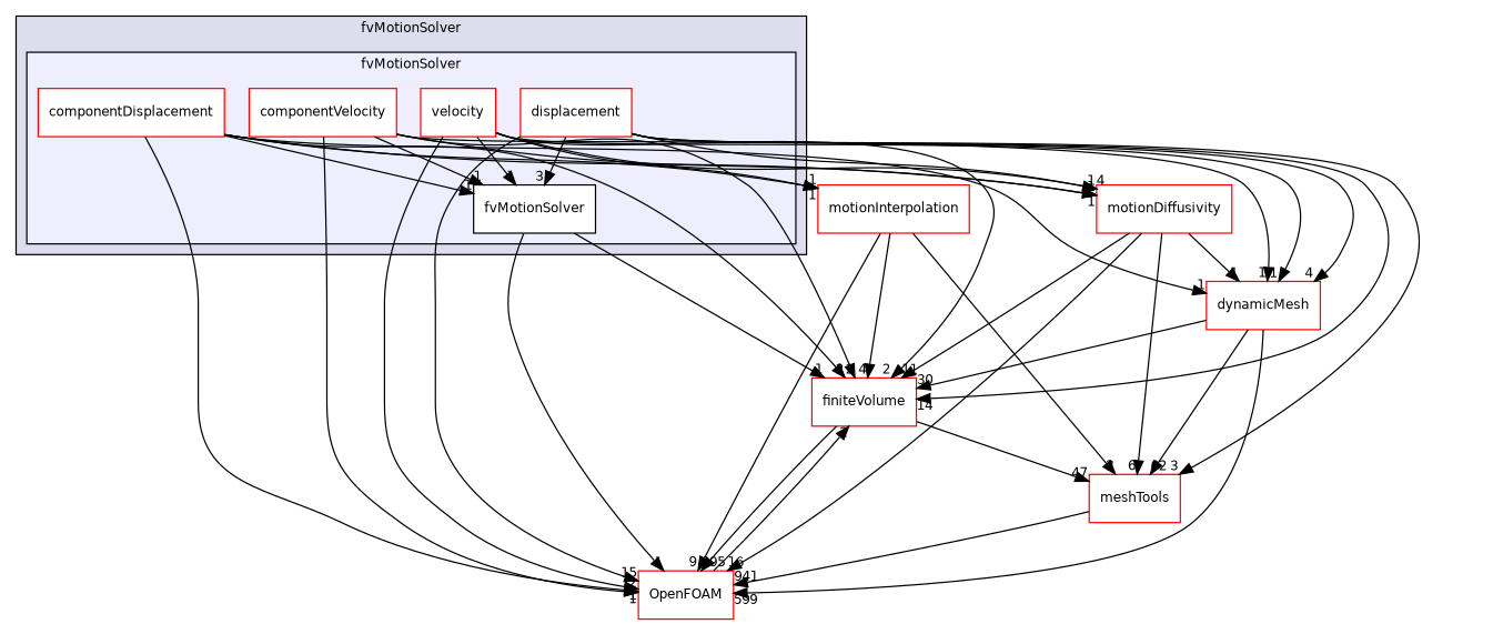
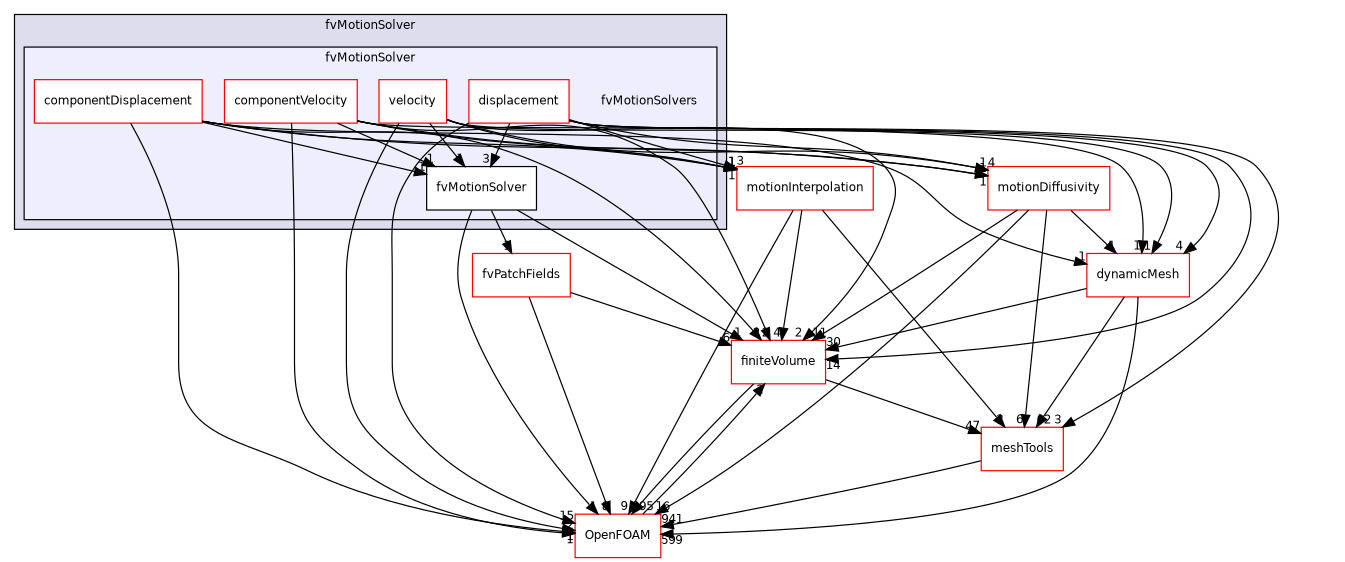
  digraph {
    compound=true
    node [fontname=Helvetica fontsize=10 shape=box color=red]
    edge [headlabel=1 labeldistance=1.5 labelfontname=Helvetica labelfontsize=10]
+   n1 [label=fvMotionSolvers shape=plaintext color=""]
    n2 [fillcolor=white label=componentDisplacement style=filled]
    n3 [fillcolor=white label=componentVelocity style=filled]
    n4 [fillcolor=white label=displacement style=filled]
    n5 [color=black fillcolor=white label=fvMotionSolver style=filled]
    n6 [fillcolor=white label=velocity style=filled]
    n7 [label=finiteVolume]
    n8 [label=dynamicMesh]
    n9 [label=motionInterpolation]
    n10 [label=OpenFOAM]
    n11 [label=motionDiffusivity]
    n12 [label=meshTools]
+   n13 [label=fvPatchFields]
    subgraph cluster_1 {
      bgcolor="#ddddee"
      fontname=Helvetica
      fontsize=10
      label=fvMotionSolver
      pencolor=black
      subgraph cluster_2 {
        bgcolor="#eeeeff"
        fontname=Helvetica
        fontsize=10
        pencolor=black
+       n1
        n2
        n3
        n4
        n5
        n6
      }
    }
    n2 -> n5
    n2 -> n7 [headlabel=2]
    n2 -> n8
    n2 -> n9
    n2 -> n10 [headlabel=2]
    n2 -> n11
    n3 -> n5
    n3 -> n7 [headlabel=2]
    n3 -> n8
+   n3 -> n9
    n3 -> n10
    n3 -> n11
    n4 -> n5 [headlabel=3]
    n4 -> n7 [headlabel=14]
    n4 -> n8 [headlabel=4]
+   n4 -> n9 [headlabel=3]
    n4 -> n10 [headlabel=15]
    n4 -> n11 [headlabel=4]
    n4 -> n12 [headlabel=3]
    n5 -> n7
    n5 -> n10
+   n5 -> n13
    n6 -> n5
    n6 -> n7 [headlabel=2]
    n6 -> n8
    n6 -> n9
    n6 -> n10
    n6 -> n11
    n7 -> n10 [headlabel=895]
    n7 -> n12 [headlabel=47]
    n8 -> n7 [headlabel=30]
    n8 -> n10 [headlabel=599]
    n8 -> n12 [headlabel=62]
    n9 -> n7 [headlabel=4]
    n9 -> n10 [headlabel=9]
    n9 -> n12 [headlabel=2]
    n10 -> n7 [headlabel=2]
    n11 -> n7 [headlabel=11]
    n11 -> n8
    n11 -> n10 [headlabel=16]
    n11 -> n12 [headlabel=6]
    n12 -> n10 [headlabel=941]
+   n13 -> n7 [headlabel=6]
+   n13 -> n10 [headlabel=8]
  }
